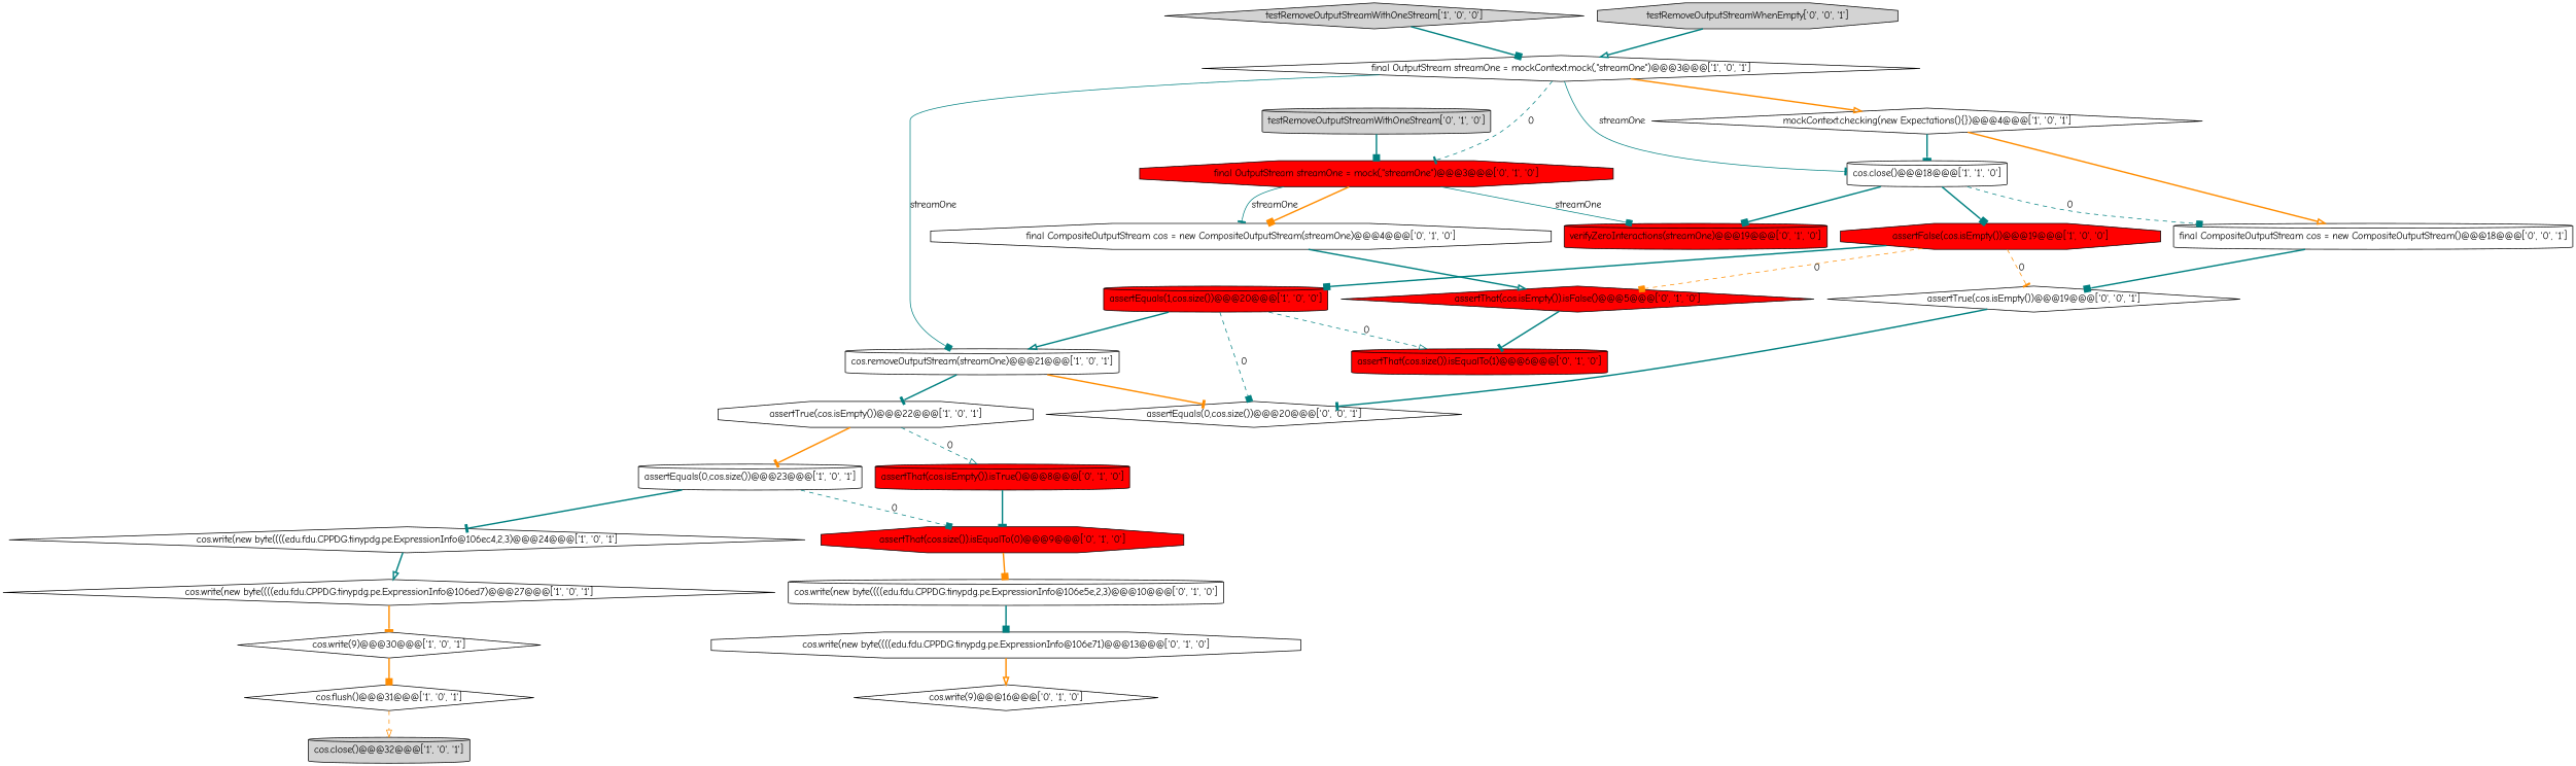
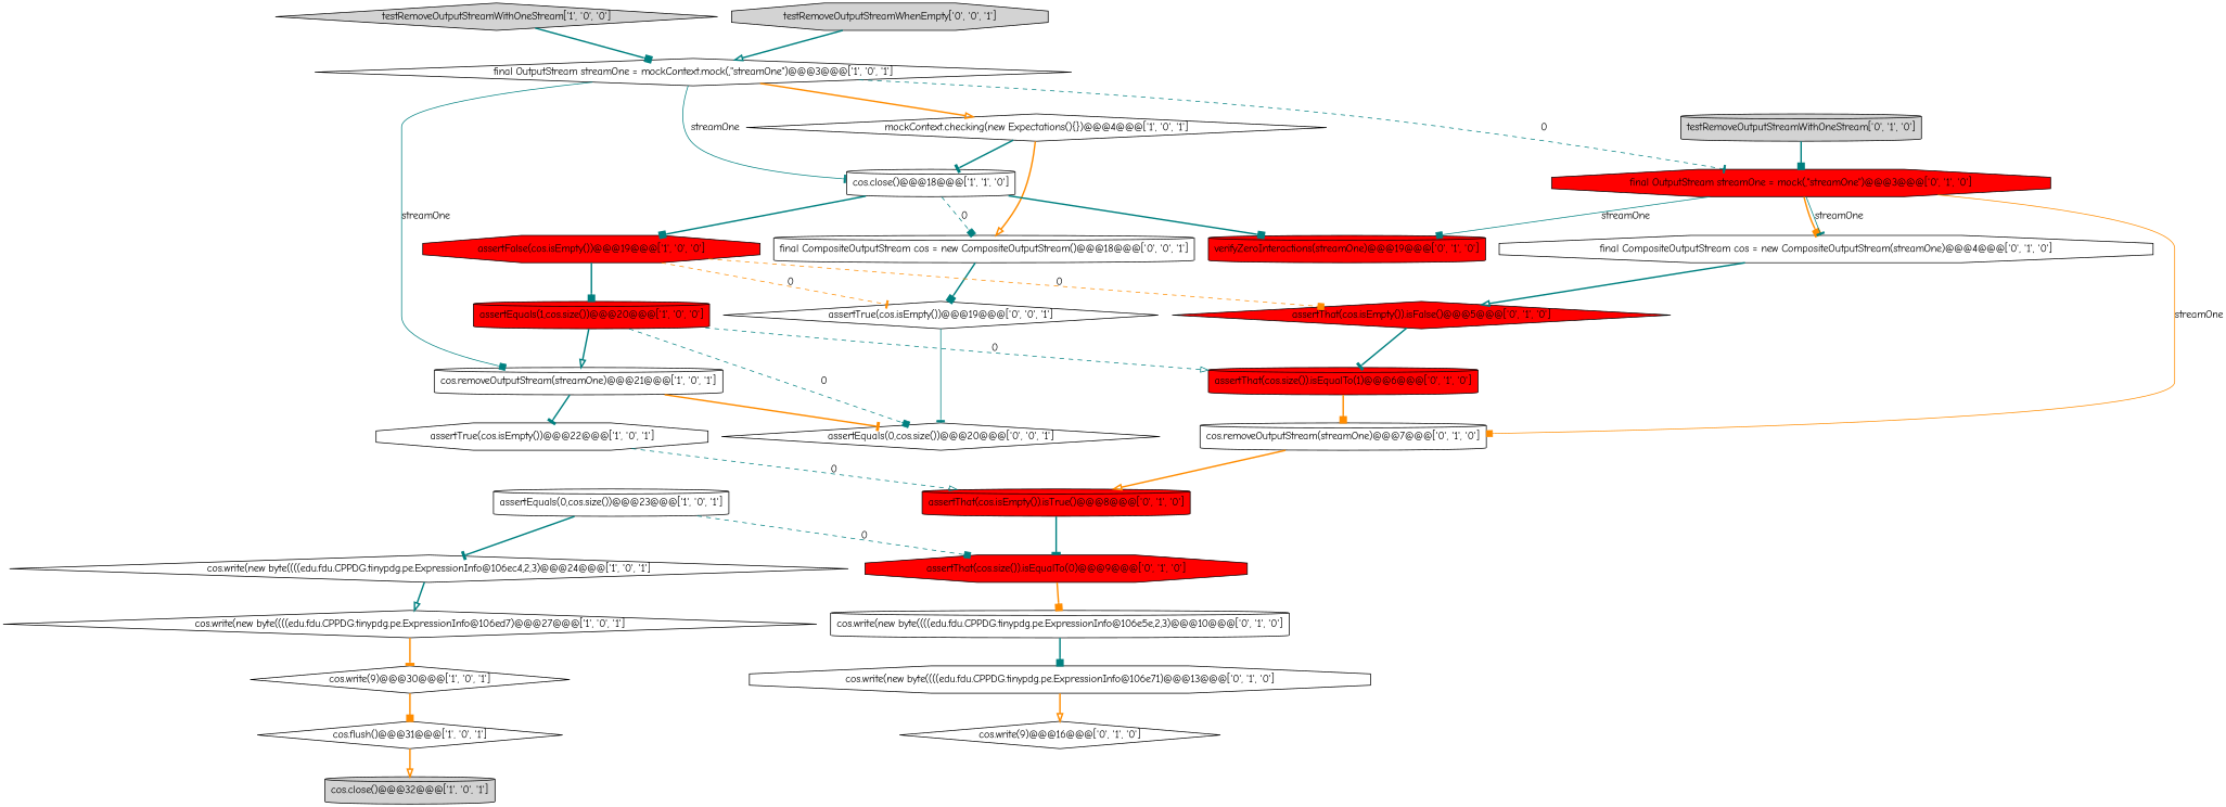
  digraph {
    fontname="Comic Neue"
    node [fillcolor=white fontname="Comic Neue" shape=cylinder style=filled]
    edge [arrowhead=box color=teal fontname="Comic Neue" style=bold]
    n1 [label="cos.flush()@@@31@@@['1', '0', '1']" shape=diamond]
    n2 [fillcolor=lightgray label="cos.close()@@@32@@@['1', '0', '1']"]
    n3 [label="final CompositeOutputStream cos = new CompositeOutputStream()@@@18@@@['0', '0', '1']"]
    n4 [label="assertTrue(cos.isEmpty())@@@19@@@['0', '0', '1']" shape=diamond]
    n5 [label="assertEquals(0,cos.size())@@@20@@@['0', '0', '1']" shape=diamond]
    n6 [label="assertTrue(cos.isEmpty())@@@22@@@['1', '0', '1']" shape=octagon]
    n7 [fillcolor=red label="assertThat(cos.isEmpty()).isTrue()@@@8@@@['0', '1', '0']"]
    n8 [label="assertEquals(0,cos.size())@@@23@@@['1', '0', '1']"]
    n9 [fillcolor=red label="assertThat(cos.size()).isEqualTo(0)@@@9@@@['0', '1', '0']" shape=octagon]
    n10 [label="cos.write(new byte((((edu.fdu.CPPDG.tinypdg.pe.ExpressionInfo@106ec4,2,3)@@@24@@@['1', '0', '1']" shape=diamond]
+   n11 [label="cos.removeOutputStream(streamOne)@@@7@@@['0', '1', '0']"]
    n12 [label="cos.write(new byte((((edu.fdu.CPPDG.tinypdg.pe.ExpressionInfo@106ed7)@@@27@@@['1', '0', '1']" shape=diamond]
    n13 [label="cos.write(9)@@@30@@@['1', '0', '1']" shape=diamond]
    n14 [fillcolor=lightgray label="testRemoveOutputStreamWithOneStream['1', '0', '0']" shape=diamond]
    n15 [label="final OutputStream streamOne = mockContext.mock(,\"streamOne\")@@@3@@@['1', '0', '1']" shape=diamond]
    n16 [label="mockContext.checking(new Expectations(){})@@@4@@@['1', '0', '1']" shape=diamond]
    n17 [label="cos.close()@@@18@@@['1', '1', '0']"]
    n18 [fillcolor=red label="final OutputStream streamOne = mock(,\"streamOne\")@@@3@@@['0', '1', '0']" shape=octagon]
    n19 [label="cos.removeOutputStream(streamOne)@@@21@@@['1', '0', '1']"]
    n20 [fillcolor=red label="verifyZeroInteractions(streamOne)@@@19@@@['0', '1', '0']"]
    n21 [fillcolor=red label="assertFalse(cos.isEmpty())@@@19@@@['1', '0', '0']" shape=octagon]
    n22 [fillcolor=lightgray label="testRemoveOutputStreamWhenEmpty['0', '0', '1']" shape=octagon]
    n23 [label="final CompositeOutputStream cos = new CompositeOutputStream(streamOne)@@@4@@@['0', '1', '0']" shape=octagon]
    n24 [fillcolor=red label="assertThat(cos.isEmpty()).isFalse()@@@5@@@['0', '1', '0']" shape=diamond]
    n25 [fillcolor=red label="assertThat(cos.size()).isEqualTo(1)@@@6@@@['0', '1', '0']"]
    n26 [fillcolor=red label="assertEquals(1,cos.size())@@@20@@@['1', '0', '0']"]
    n27 [label="cos.write(new byte((((edu.fdu.CPPDG.tinypdg.pe.ExpressionInfo@106e5e,2,3)@@@10@@@['0', '1', '0']"]
    n28 [label="cos.write(new byte((((edu.fdu.CPPDG.tinypdg.pe.ExpressionInfo@106e71)@@@13@@@['0', '1', '0']" shape=octagon]
    n29 [label="cos.write(9)@@@16@@@['0', '1', '0']" shape=diamond]
    n30 [fillcolor=lightgray label="testRemoveOutputStreamWithOneStream['0', '1', '0']"]
-   n1 -> n2 [arrowhead=onormal color=darkorange style=dashed]
+   n1 -> n2 [arrowhead=onormal color=darkorange]
    n3 -> n4
-   n4 -> n5 [arrowhead=tee]
+   n4 -> n5 [arrowhead=tee style=solid]
    n6 -> n7 [arrowhead=onormal label=0 style=dashed]
-   n6 -> n8 [arrowhead=tee color=darkorange]
    n7 -> n9 [arrowhead=tee]
    n8 -> n9 [label=0 style=dashed]
    n8 -> n10 [arrowhead=tee]
    n9 -> n27 [color=darkorange]
    n10 -> n12 [arrowhead=onormal]
+   n11 -> n7 [arrowhead=onormal color=darkorange]
    n12 -> n13 [arrowhead=tee color=darkorange]
    n13 -> n1 [color=darkorange]
    n14 -> n15
    n15 -> n16 [arrowhead=onormal color=darkorange]
    n15 -> n17 [arrowhead=tee label=streamOne style=solid]
    n15 -> n18 [arrowhead=tee label=0 style=dashed]
    n15 -> n19 [label=streamOne style=solid]
    n16 -> n3 [arrowhead=onormal color=darkorange]
    n16 -> n17 [arrowhead=tee]
    n17 -> n3 [label=0 style=dashed]
    n17 -> n20
    n17 -> n21
+   n18 -> n11 [color=darkorange label=streamOne style=solid]
    n18 -> n20 [label=streamOne style=solid]
    n18 -> n23 [color=darkorange]
    n18 -> n23 [arrowhead=tee label=streamOne style=solid]
    n19 -> n5 [arrowhead=tee color=darkorange]
    n19 -> n6 [arrowhead=tee]
    n21 -> n4 [arrowhead=tee color=darkorange label=0 style=dashed]
    n21 -> n24 [color=darkorange label=0 style=dashed]
    n21 -> n26
    n22 -> n15 [arrowhead=onormal]
    n23 -> n24 [arrowhead=onormal]
    n24 -> n25 [arrowhead=tee]
+   n25 -> n11 [color=darkorange]
    n26 -> n5 [label=0 style=dashed]
    n26 -> n19 [arrowhead=onormal]
    n26 -> n25 [arrowhead=onormal label=0 style=dashed]
    n27 -> n28
    n28 -> n29 [arrowhead=onormal color=darkorange]
    n30 -> n18
  }
